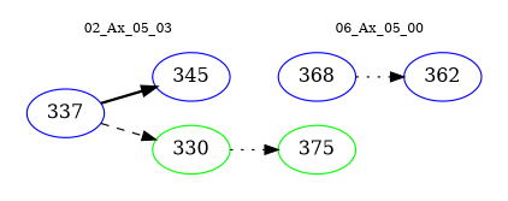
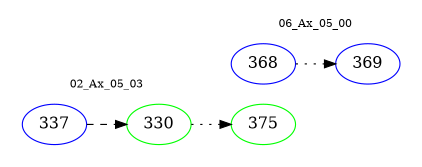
  digraph {
    rankdir=LR
    node [color=blue]
    edge [color=black style=dotted]
    n1 [label=368]
-   n2 [label=362]
+   n2 [label=369]
    n3 [color=green label=375]
    n4 [label=337]
    n5 [color=green label=330]
-   n6 [label=345]
    subgraph cluster_1 {
      color=white
      fontsize=10
      label="06_Ax_05_00"
      n1
      n2
      n3
    }
    subgraph cluster_2 {
      color=white
      fontsize=10
      label="02_Ax_05_03"
      n4
      n5
-     n6
    }
    n1 -> n2
    n4 -> n5 [style=dashed]
-   n4 -> n6 [style=bold]
    n5 -> n3
  }
